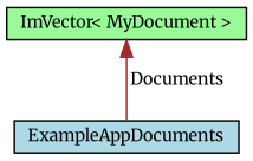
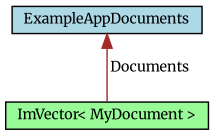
  digraph {
    fontname=Merriweather
    node [color=black fontname=Merriweather fontsize=10 shape=record style=filled]
    n1 [fillcolor=lightblue fontcolor=black height=0.2 label=ExampleAppDocuments width=0.4]
    n2 [fillcolor=palegreen height=0.2 label="ImVector\< MyDocument \>" width=0.4]
-   n2 -> n1 [color=brown dir=back fontname=Merriweather fontsize=10 label=" Documents" labelfontname=Helvetica labelfontsize=10 style=solid]
+   n1 -> n2 [color=brown dir=back fontname=Merriweather fontsize=10 label=" Documents" labelfontname=Helvetica labelfontsize=10 style=solid]
  }
